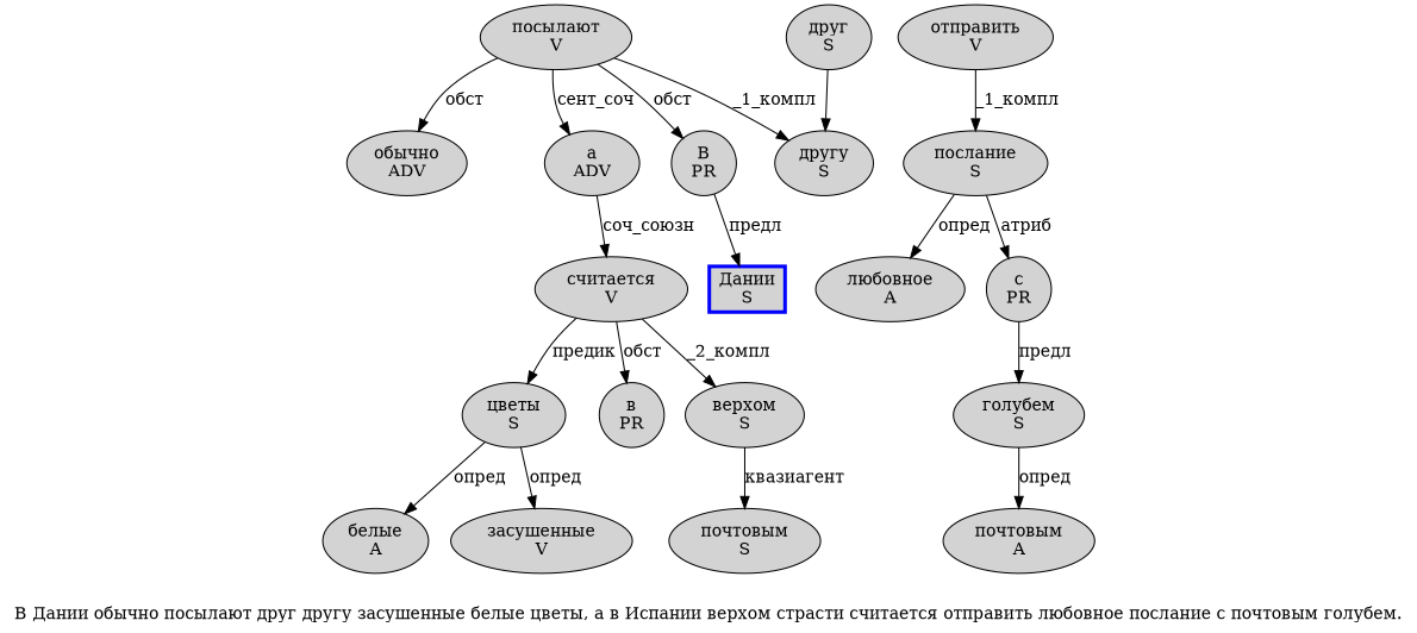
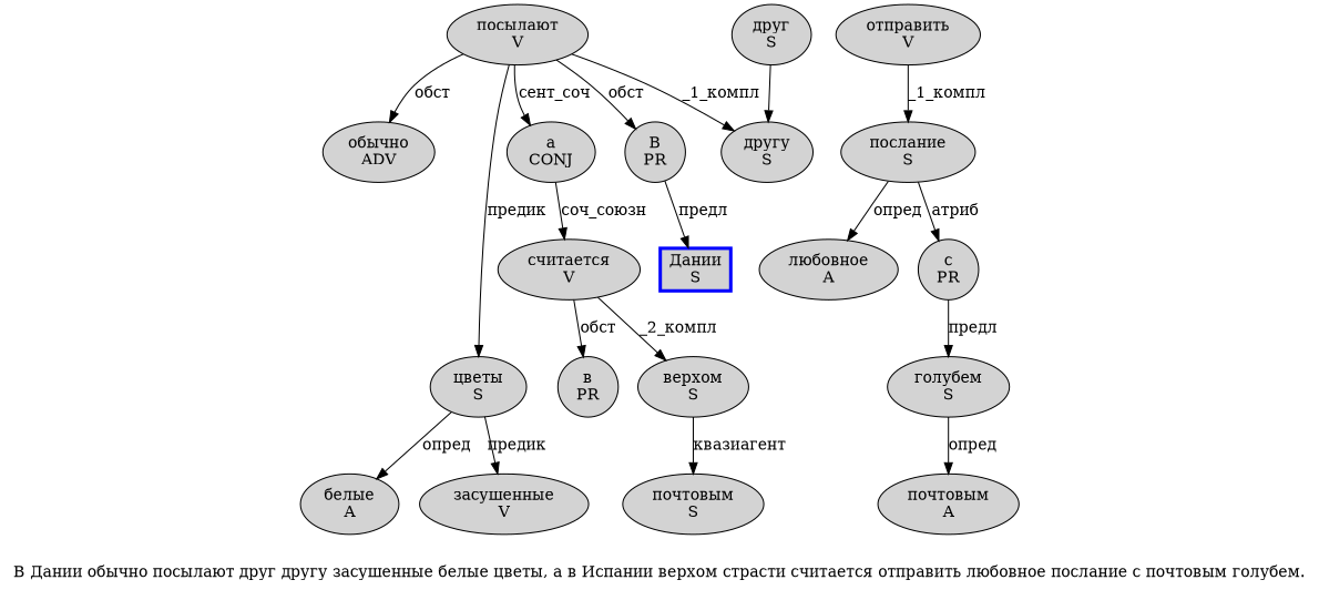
  digraph {
    label="В Дании обычно посылают друг другу засушенные белые цветы, а в Испании верхом страсти считается отправить любовное послание с почтовым голубем."
    node [fillcolor=lightgray penwidth=1 shape=ellipse style=filled]
    n1 [label="В\nPR"]
    n2 [color=blue label="Дании\nS" penwidth=3 shape=box]
    n3 [label="обычно\nADV"]
    n4 [label="посылают\nV"]
    n5 [label="другу\nS"]
    n6 [label="цветы\nS"]
-   n7 [label="а\nADV"]
+   n7 [label="а\nCONJ"]
    n8 [label="засушенные\nV"]
    n9 [label="белые\nA"]
    n10 [label="считается\nV"]
    n11 [label="друг\nS"]
    n12 [label="в\nPR"]
    n13 [label="верхом\nS"]
    n14 [label="почтовым\nS"]
    n15 [label="отправить\nV"]
    n16 [label="послание\nS"]
    n17 [label="любовное\nA"]
    n18 [label="с\nPR"]
    n19 [label="голубем\nS"]
    n20 [label="почтовым\nA"]
    n1 -> n2 [label="предл"]
    n4 -> n1 [label="обст"]
    n4 -> n3 [label="обст"]
    n4 -> n5 [label="_1_компл"]
-   n10 -> n6 [label="предик"]
+   n4 -> n6 [label="предик"]
    n4 -> n7 [label="сент_соч"]
-   n6 -> n8 [label="опред"]
+   n6 -> n8 [label="предик"]
    n6 -> n9 [label="опред"]
    n7 -> n10 [label="соч_союзн"]
    n10 -> n12 [label="обст"]
    n10 -> n13 [label="_2_компл"]
    n11 -> n5
    n13 -> n14 [label="квазиагент"]
    n15 -> n16 [label="_1_компл"]
    n16 -> n17 [label="опред"]
    n16 -> n18 [label="атриб"]
    n18 -> n19 [label="предл"]
    n19 -> n20 [label="опред"]
  }
